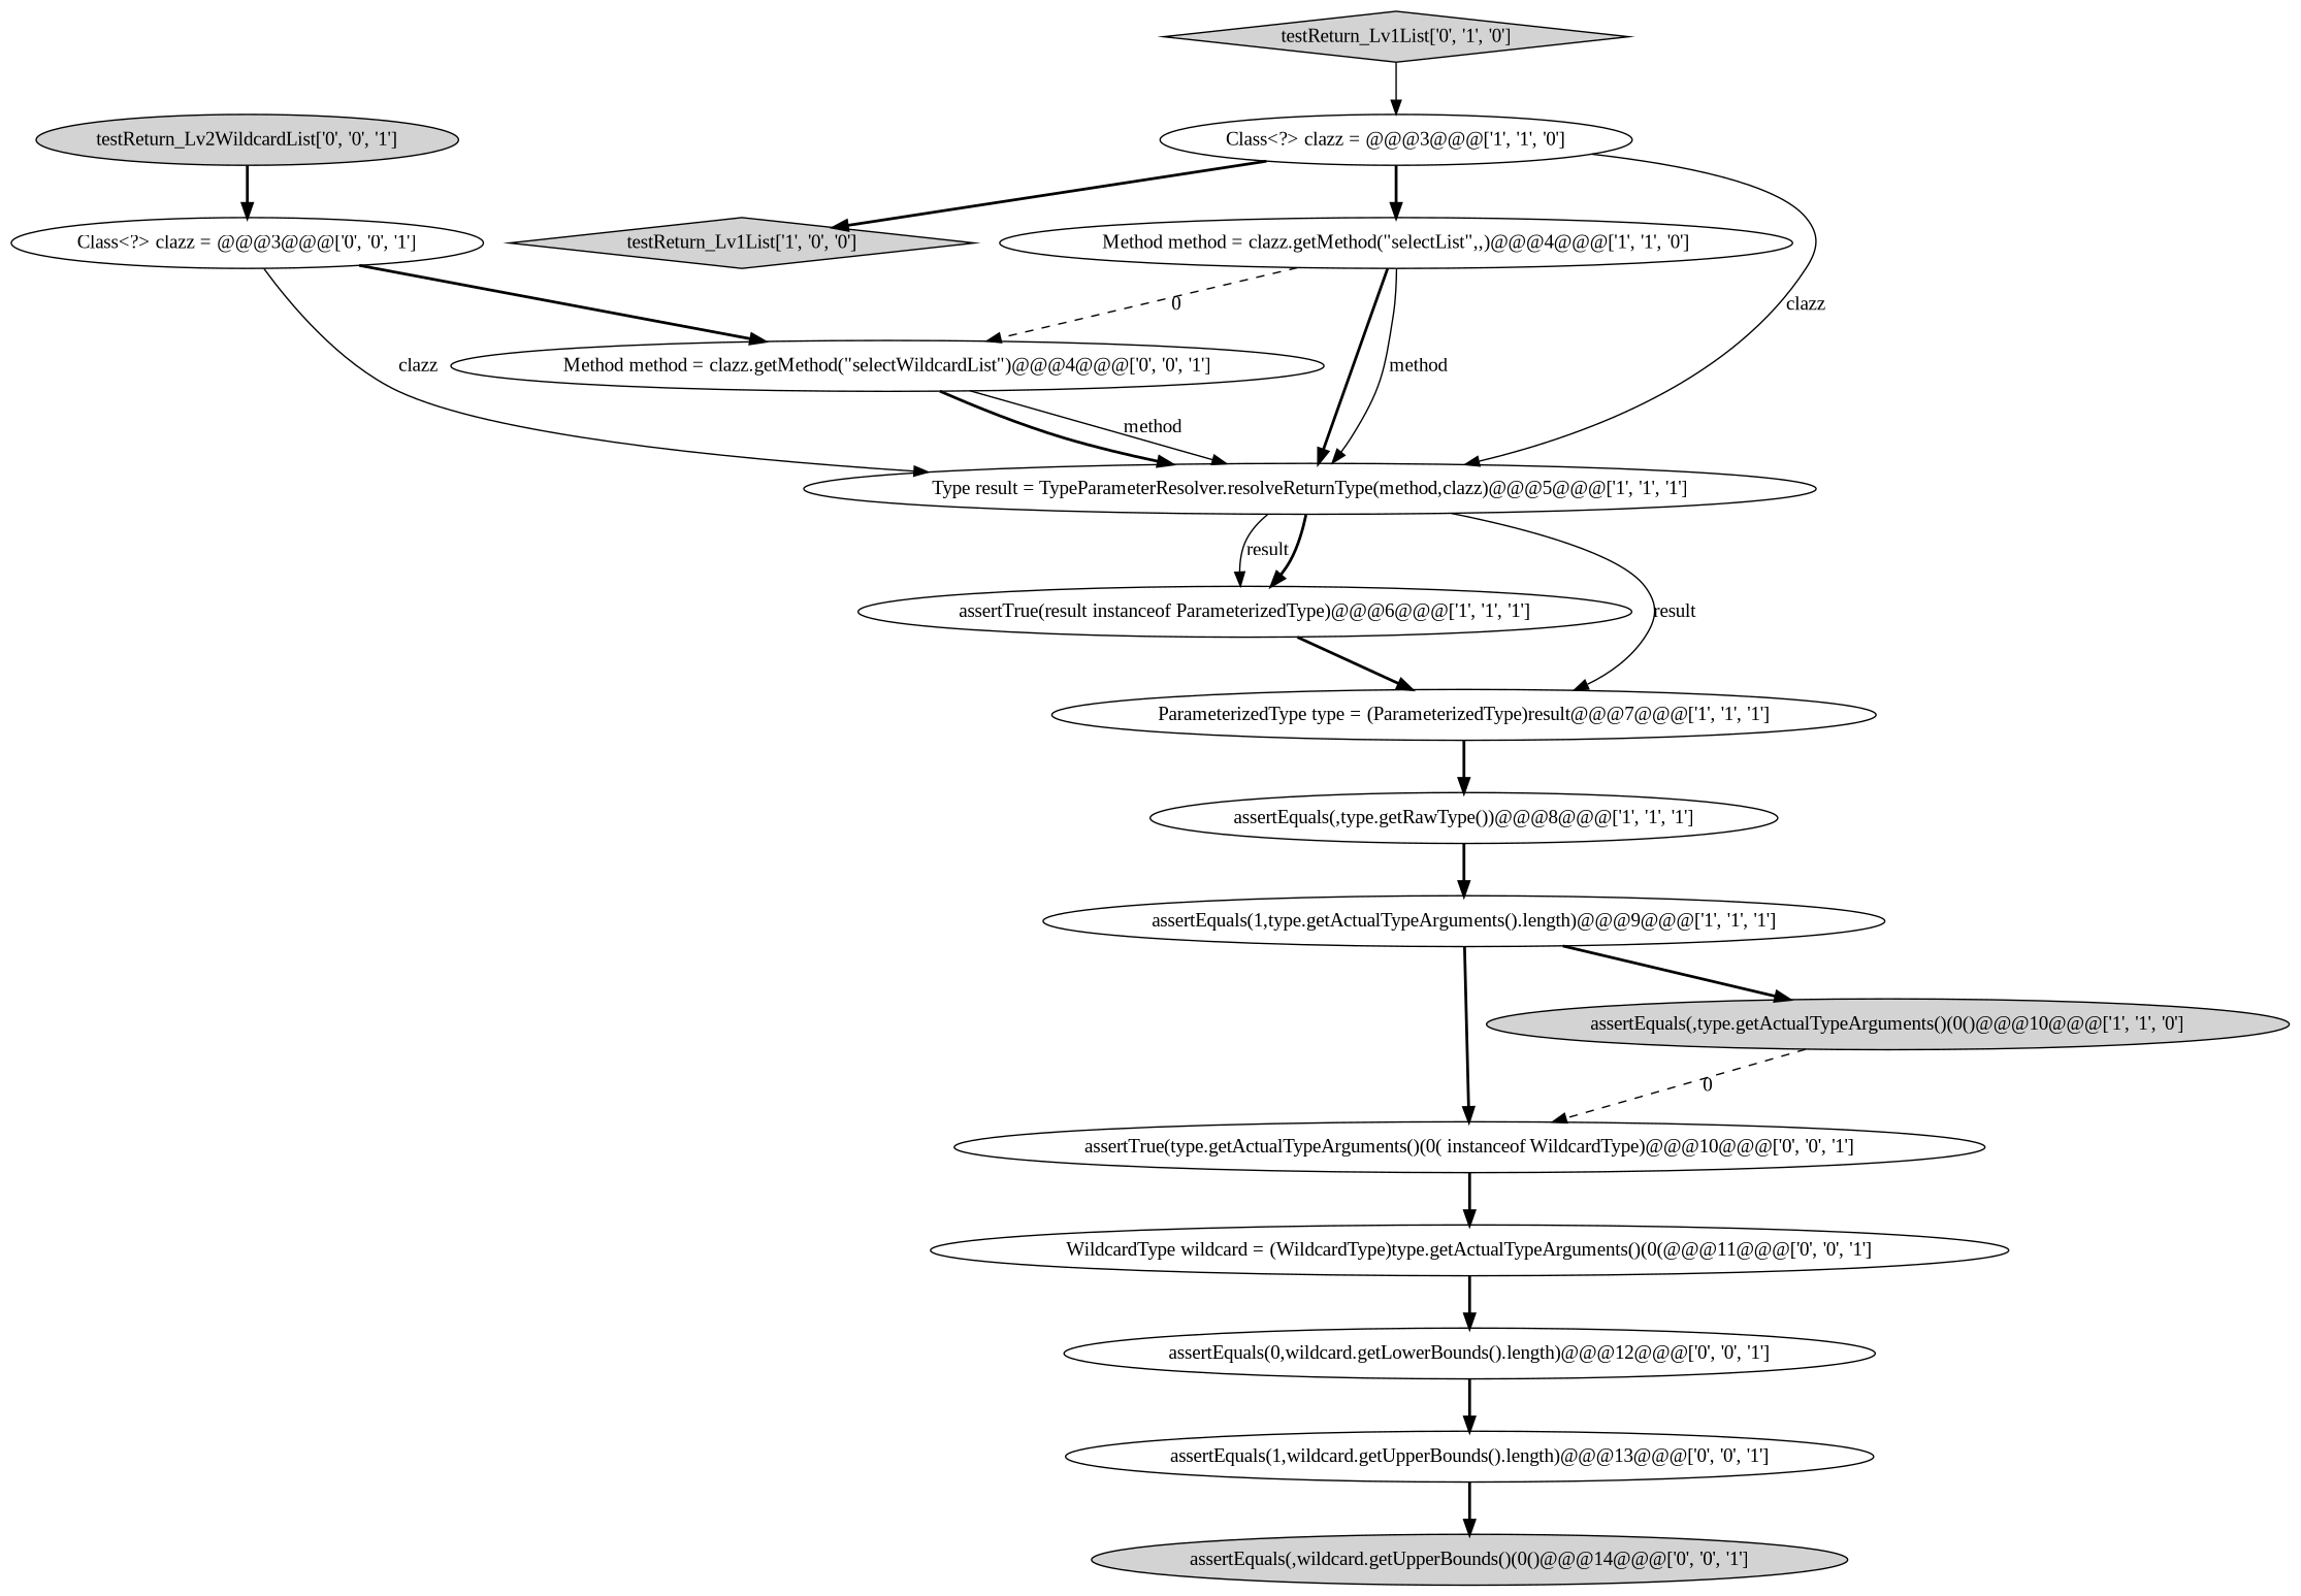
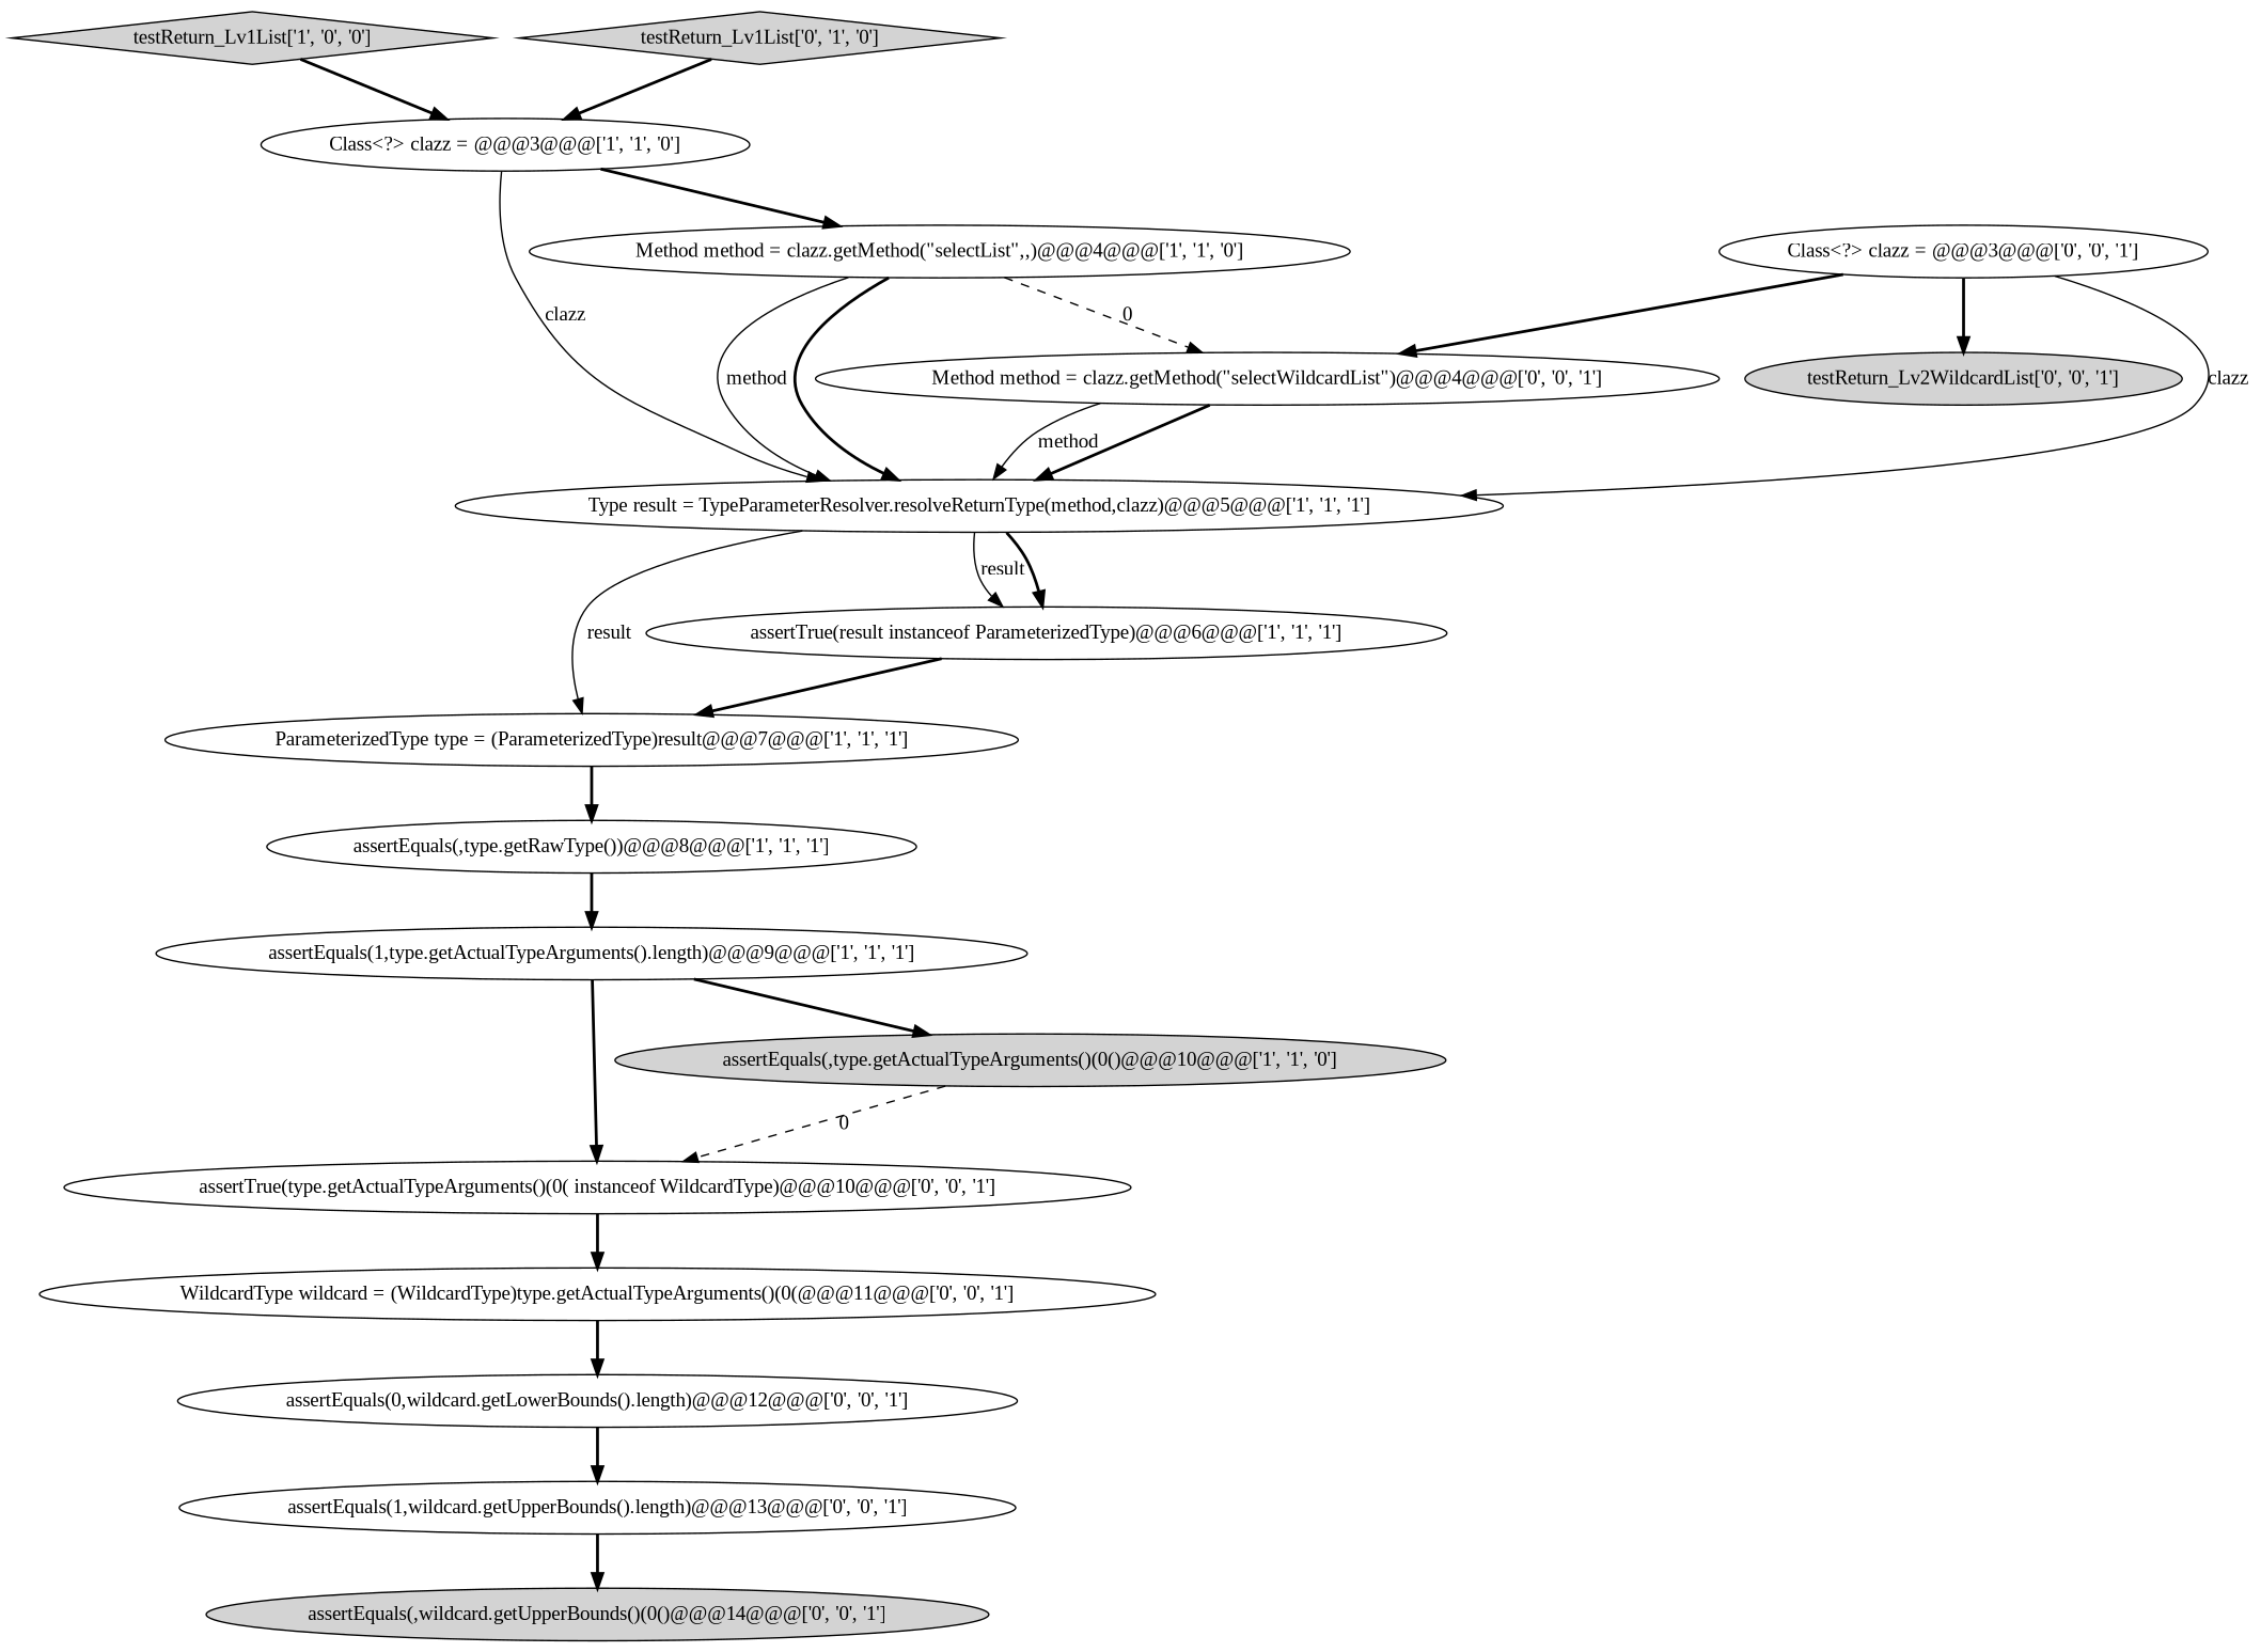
  digraph {
    fontname="Liberation Serif"
    node [fillcolor=white fontname="Liberation Serif" shape=ellipse style=filled]
    edge [fontname="Liberation Serif" style=bold]
    n1 [fillcolor=lightgray label="testReturn_Lv1List['1', '0', '0']" shape=diamond]
    n2 [label="Class<?> clazz = @@@3@@@['1', '1', '0']"]
    n3 [label="Method method = clazz.getMethod(\"selectList\",,)@@@4@@@['1', '1', '0']"]
    n4 [label="Type result = TypeParameterResolver.resolveReturnType(method,clazz)@@@5@@@['1', '1', '1']"]
    n5 [label="WildcardType wildcard = (WildcardType)type.getActualTypeArguments()(0(@@@11@@@['0', '0', '1']"]
    n6 [label="assertEquals(0,wildcard.getLowerBounds().length)@@@12@@@['0', '0', '1']"]
    n7 [label="assertEquals(1,wildcard.getUpperBounds().length)@@@13@@@['0', '0', '1']"]
    n8 [label="Class<?> clazz = @@@3@@@['0', '0', '1']"]
    n9 [label="Method method = clazz.getMethod(\"selectWildcardList\")@@@4@@@['0', '0', '1']"]
    n10 [label="assertTrue(result instanceof ParameterizedType)@@@6@@@['1', '1', '1']"]
    n11 [label="ParameterizedType type = (ParameterizedType)result@@@7@@@['1', '1', '1']"]
    n12 [label="assertEquals(1,type.getActualTypeArguments().length)@@@9@@@['1', '1', '1']"]
    n13 [label="assertTrue(type.getActualTypeArguments()(0( instanceof WildcardType)@@@10@@@['0', '0', '1']"]
    n14 [fillcolor=lightgray label="assertEquals(,type.getActualTypeArguments()(0()@@@10@@@['1', '1', '0']"]
    n15 [fillcolor=lightgray label="assertEquals(,wildcard.getUpperBounds()(0()@@@14@@@['0', '0', '1']"]
    n16 [fillcolor=lightgray label="testReturn_Lv1List['0', '1', '0']" shape=diamond]
    n17 [fillcolor=lightgray label="testReturn_Lv2WildcardList['0', '0', '1']"]
    n18 [label="assertEquals(,type.getRawType())@@@8@@@['1', '1', '1']"]
-   n2 -> n1
+   n1 -> n2
    n2 -> n3
    n2 -> n4 [label=clazz style=solid]
    n3 -> n4
    n3 -> n4 [label=method style=solid]
    n3 -> n9 [label=0 style=dashed]
    n4 -> n10 [label=result style=solid]
    n4 -> n10
    n4 -> n11 [label=result style=solid]
    n5 -> n6
    n6 -> n7
    n7 -> n15
    n8 -> n4 [label=clazz style=solid]
    n8 -> n9
    n9 -> n4
    n9 -> n4 [label=method style=solid]
    n10 -> n11
    n11 -> n18
    n12 -> n13
    n12 -> n14
    n13 -> n5
    n14 -> n13 [label=0 style=dashed]
-   n16 -> n2 [style=solid]
-   n17 -> n8
+   n16 -> n2
+   n8 -> n17
    n18 -> n12
  }
